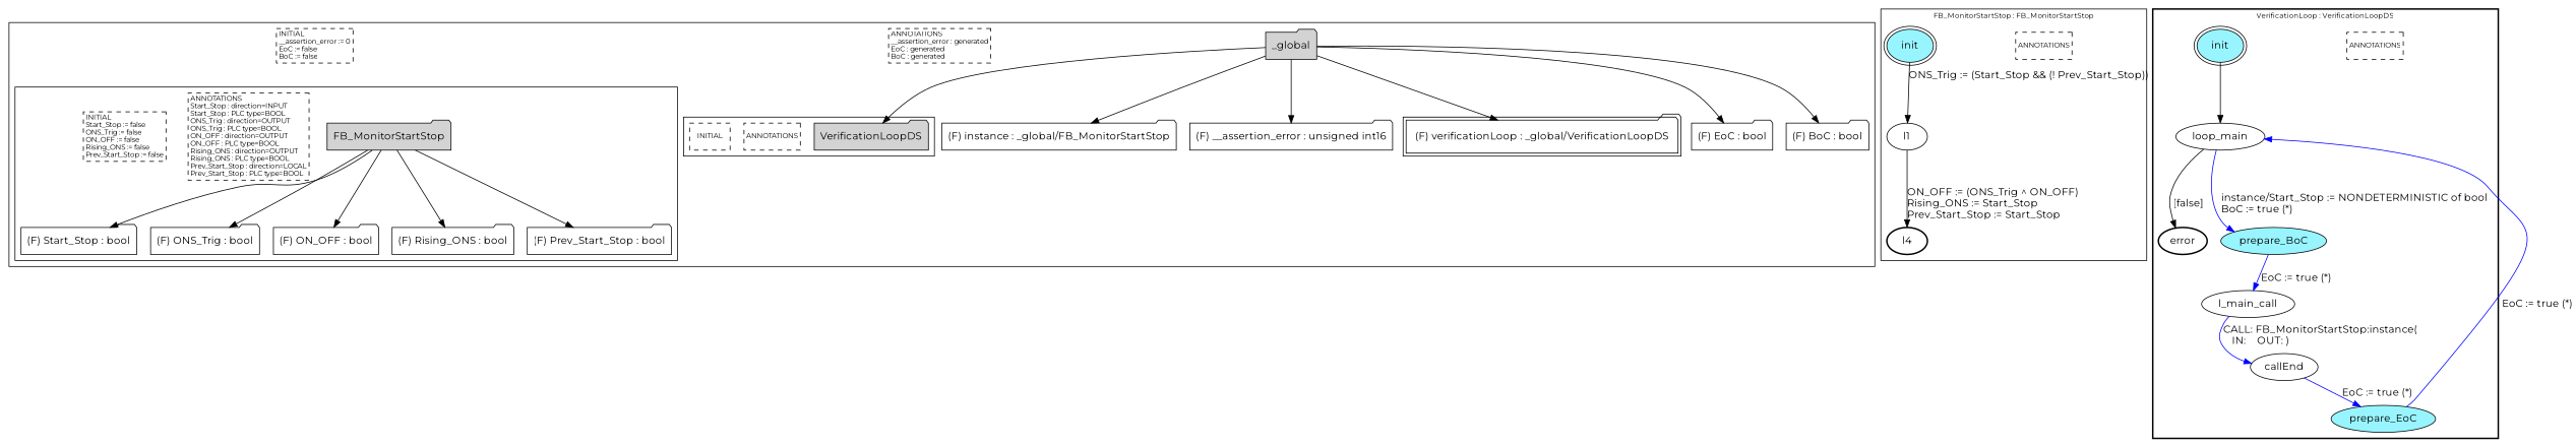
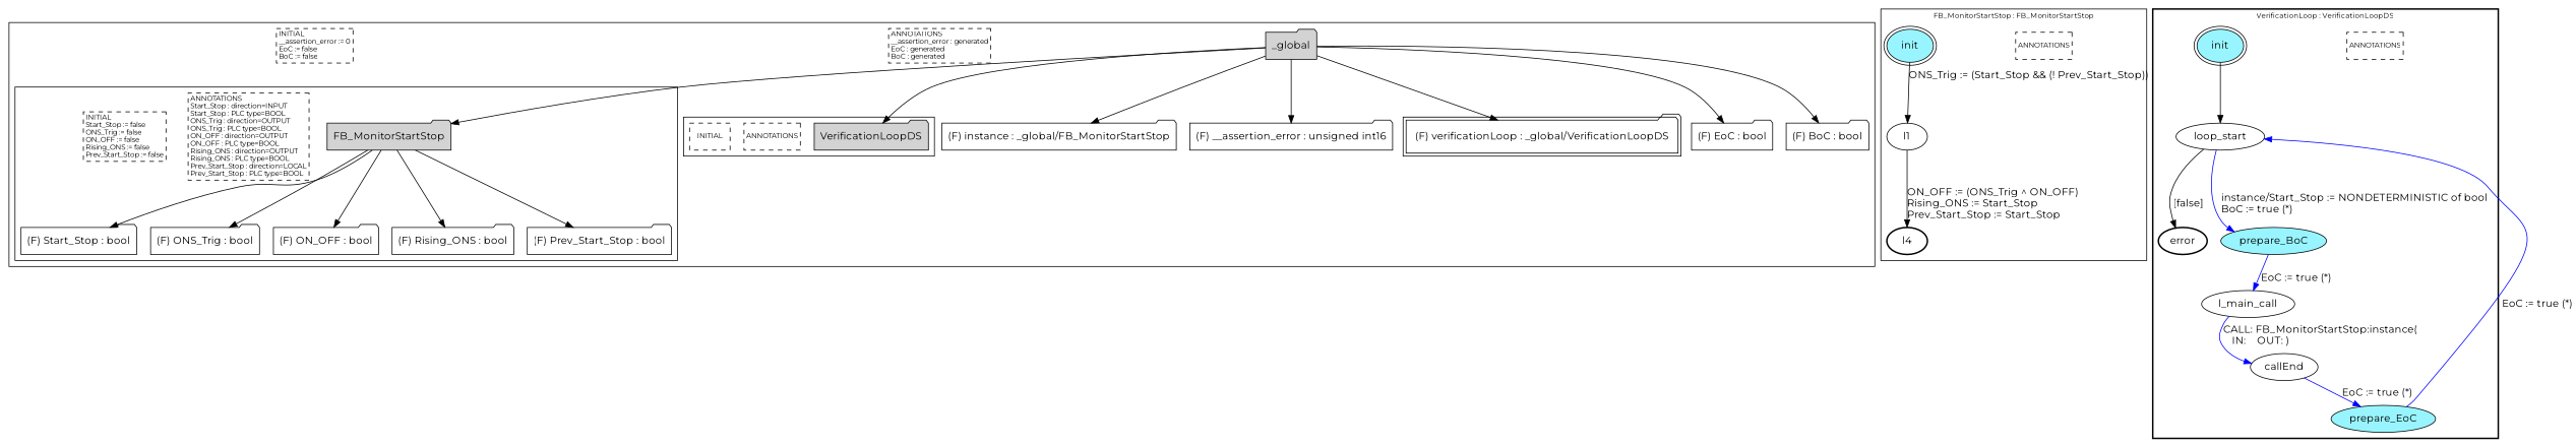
  digraph {
    fontname=Montserrat
    node [fontname=Montserrat shape=folder style=filled fillcolor=white]
    edge [fontname=Montserrat]
    n1 [label=FB_MonitorStartStop fillcolor=""]
    n2 [label="(F) Start_Stop : bool"]
    n3 [label="(F) ONS_Trig : bool"]
    n4 [label="(F) ON_OFF : bool"]
    n5 [label="(F) Rising_ONS : bool"]
    n6 [label="(F) Prev_Start_Stop : bool"]
    n7 [fontsize=9 label="ANNOTATIONS\lStart_Stop : direction=INPUT\lStart_Stop : PLC type=BOOL\lONS_Trig : direction=OUTPUT\lONS_Trig : PLC type=BOOL\lON_OFF : direction=OUTPUT\lON_OFF : PLC type=BOOL\lRising_ONS : direction=OUTPUT\lRising_ONS : PLC type=BOOL\lPrev_Start_Stop : direction=LOCAL\lPrev_Start_Stop : PLC type=BOOL\l" margin="0.04,0.04" shape=rectangle style=dashed]
    n8 [fillcolor=lightyellow fontsize=9 label="INITIAL\lStart_Stop := false\lONS_Trig := false\lON_OFF := false\lRising_ONS := false\lPrev_Start_Stop := false\l" margin="0.04,0.04" shape=rectangle style=dashed]
    n9 [label=VerificationLoopDS fillcolor=""]
    n10 [fontsize=9 label=ANNOTATIONS margin="0.04,0.04" shape=rectangle style=dashed]
    n11 [fillcolor=lightyellow fontsize=9 label=INITIAL margin="0.04,0.04" shape=rectangle style=dashed]
    n12 [label=_global fillcolor=""]
    n13 [label="(F) instance : _global/FB_MonitorStartStop"]
    n14 [label="(F) __assertion_error : unsigned int16"]
    n15 [label="(F) verificationLoop : _global/VerificationLoopDS" peripheries=2]
    n16 [label="(F) EoC : bool"]
    n17 [label="(F) BoC : bool"]
    n18 [fontsize=9 label="ANNOTATIONS\l__assertion_error : generated\lEoC : generated\lBoC : generated\l" margin="0.04,0.04" shape=rectangle style=dashed]
    n19 [fillcolor=lightyellow fontsize=9 label="INITIAL\l__assertion_error := 0\lEoC := false\lBoC := false\l" margin="0.04,0.04" shape=rectangle style=dashed]
    n20 [fontsize=9 label=ANNOTATIONS margin="0.04,0.04" shape=rectangle style=dashed]
    n21 [color=black fillcolor=cadetblue1 label=init peripheries=2 shape=ellipse]
    n22 [color=black label=l1 shape=ellipse]
    n23 [color=black label=l4 shape=ellipse style=bold]
    n24 [fontsize=9 label=ANNOTATIONS margin="0.04,0.04" shape=rectangle style=dashed]
    n25 [color=black fillcolor=cadetblue1 label=init peripheries=2 shape=ellipse]
-   n26 [color=black label=loop_main shape=ellipse]
+   n26 [color=black label=loop_start shape=ellipse]
    n27 [color=black fillcolor=cadetblue1 label=error shape=ellipse style=bold]
    n28 [color=black fillcolor=cadetblue1 label=prepare_BoC shape=ellipse]
    n29 [color=black label=l_main_call shape=ellipse]
    n30 [color=black label=callEnd shape=ellipse]
    n31 [color=black fillcolor=cadetblue1 label=prepare_EoC shape=ellipse]
    subgraph cluster_1 {
      n12
      n13
      n14
      n15
      n16
      n17
      n18
      n19
      subgraph cluster_2 {
        n1
        n2
        n3
        n4
        n5
        n6
        n7
        n8
      }
      subgraph cluster_3 {
        n9
        n10
        n11
      }
    }
    subgraph cluster_4 {
      color=black
      fontsize=10
      label="FB_MonitorStartStop : FB_MonitorStartStop"
      ranksep=0.4
      n20
      n21
      n22
      n23
    }
    subgraph cluster_5 {
      color=black
      fontsize=10
      label="VerificationLoop : VerificationLoopDS"
      ranksep=0.4
      style=bold
      n24
      n25
      n26
      n27
      n28
      n29
      n30
      n31
    }
    n1 -> n2
    n1 -> n3
    n1 -> n4
    n1 -> n5
    n1 -> n6
+   n12 -> n1
    n12 -> n9
    n12 -> n13
    n12 -> n14
    n12 -> n15
    n12 -> n16
    n12 -> n17
    n21 -> n22 [color=black label="ONS_Trig := (Start_Stop && (! Prev_Start_Stop))"]
    n22 -> n23 [color=black label="ON_OFF := (ONS_Trig ^ ON_OFF)\lRising_ONS := Start_Stop\lPrev_Start_Stop := Start_Stop\l"]
    n25 -> n26 [color=black]
    n26 -> n27 [color=black label="[false]"]
    n26 -> n28 [color=blue label="instance/Start_Stop := NONDETERMINISTIC of bool\lBoC := true (*)\l"]
    n28 -> n29 [color=blue label="EoC := true (*)"]
    n29 -> n30 [color=blue label="CALL: FB_MonitorStartStop:instance(\l   IN:    OUT: )\l"]
    n30 -> n31 [color=blue label="EoC := true (*)"]
    n31 -> n26 [color=blue label="EoC := true (*)"]
  }
